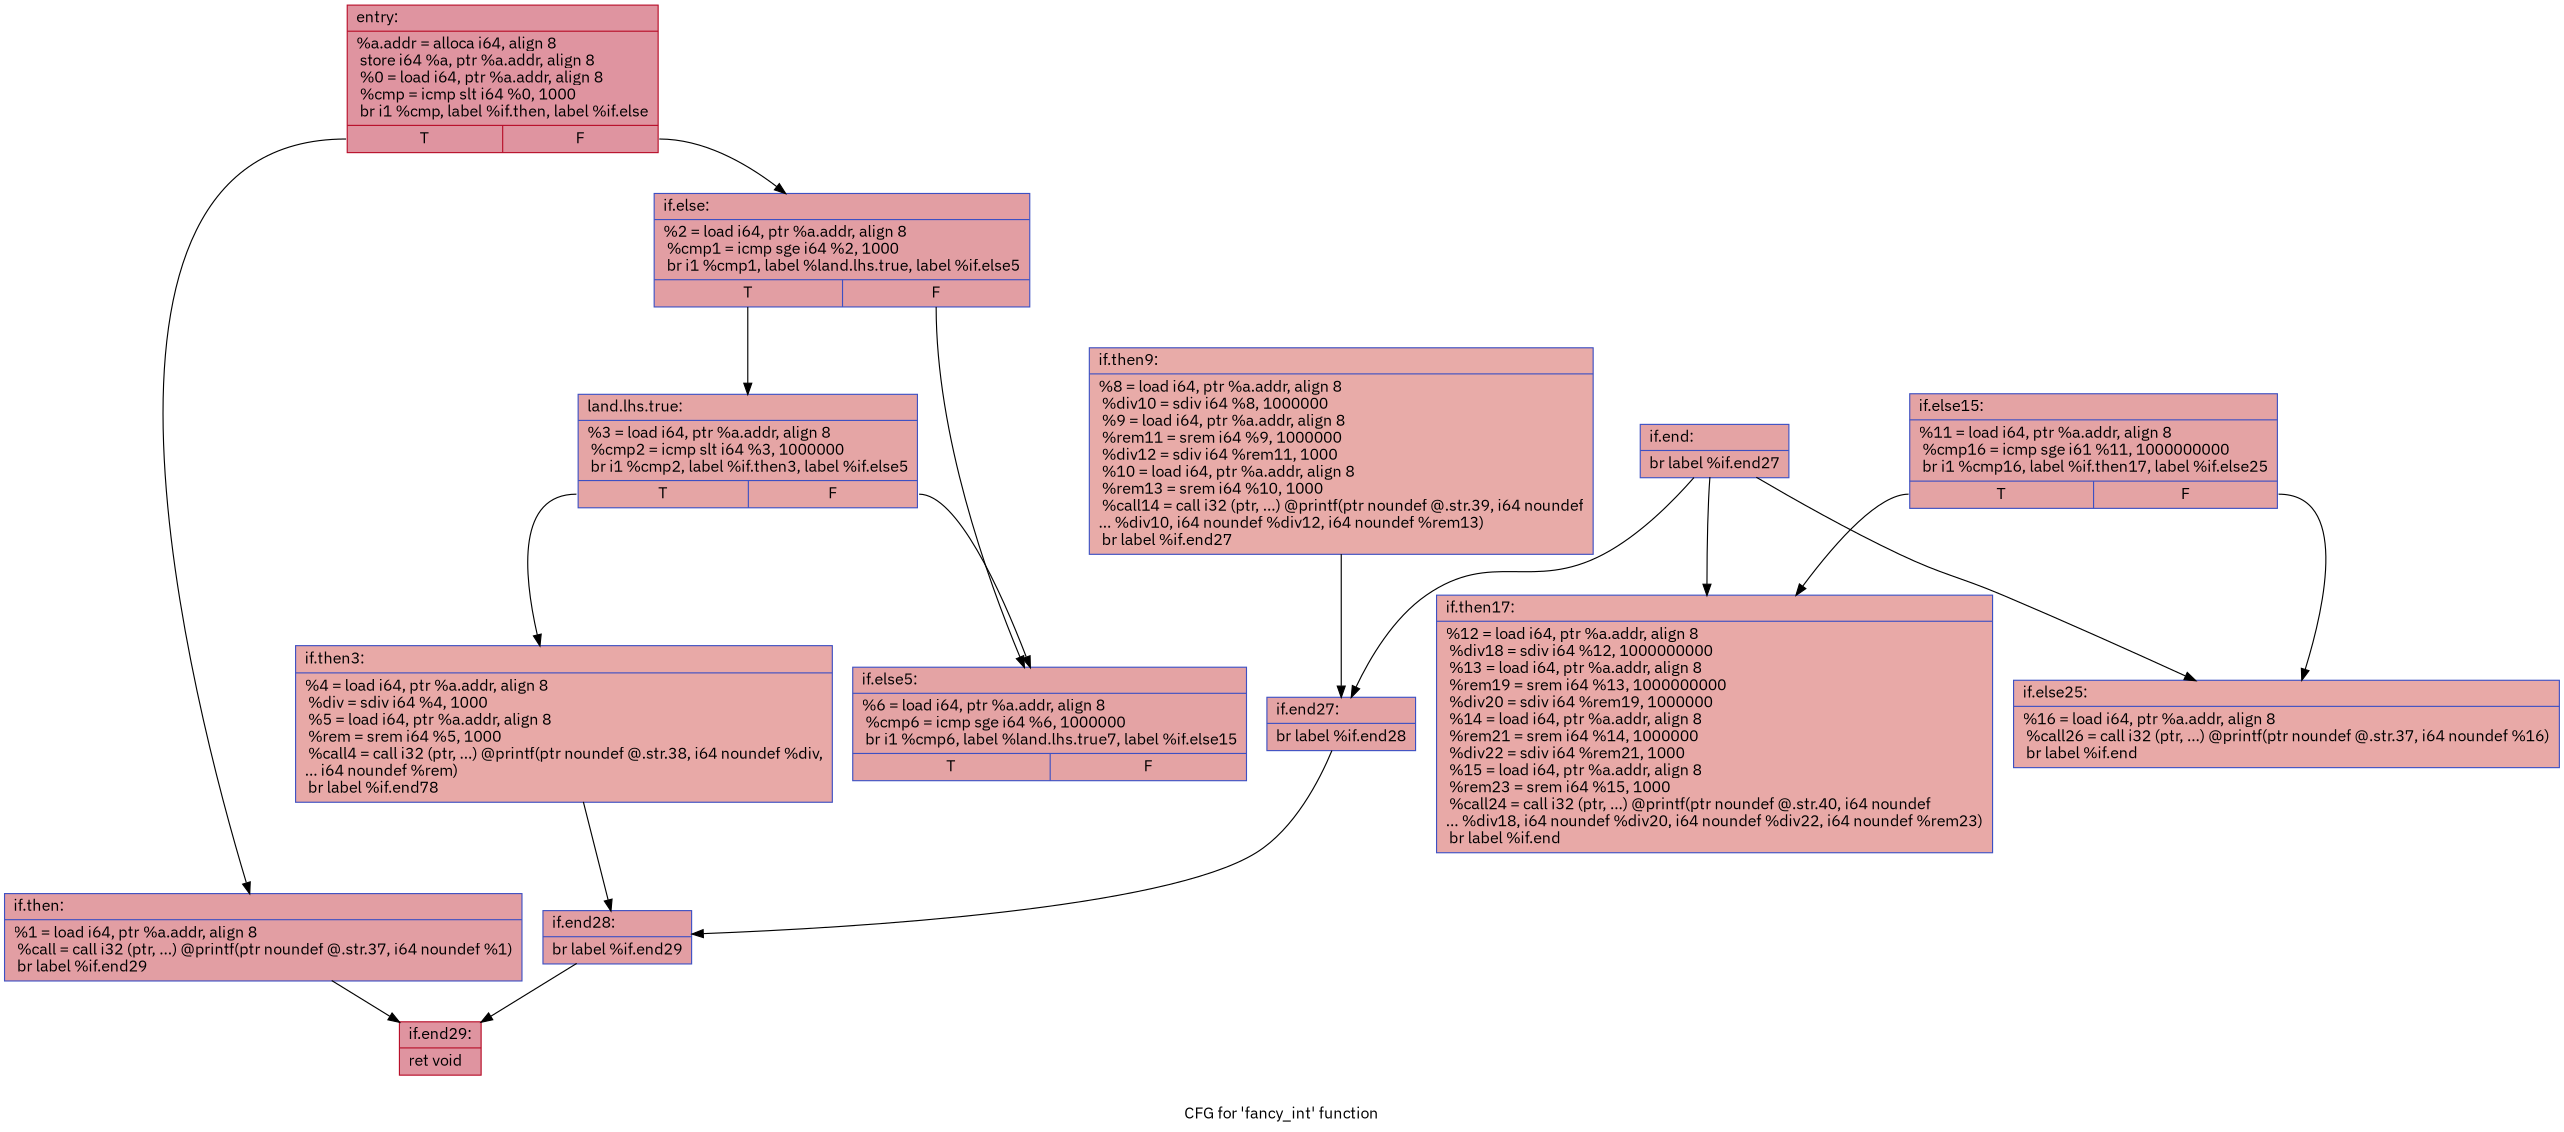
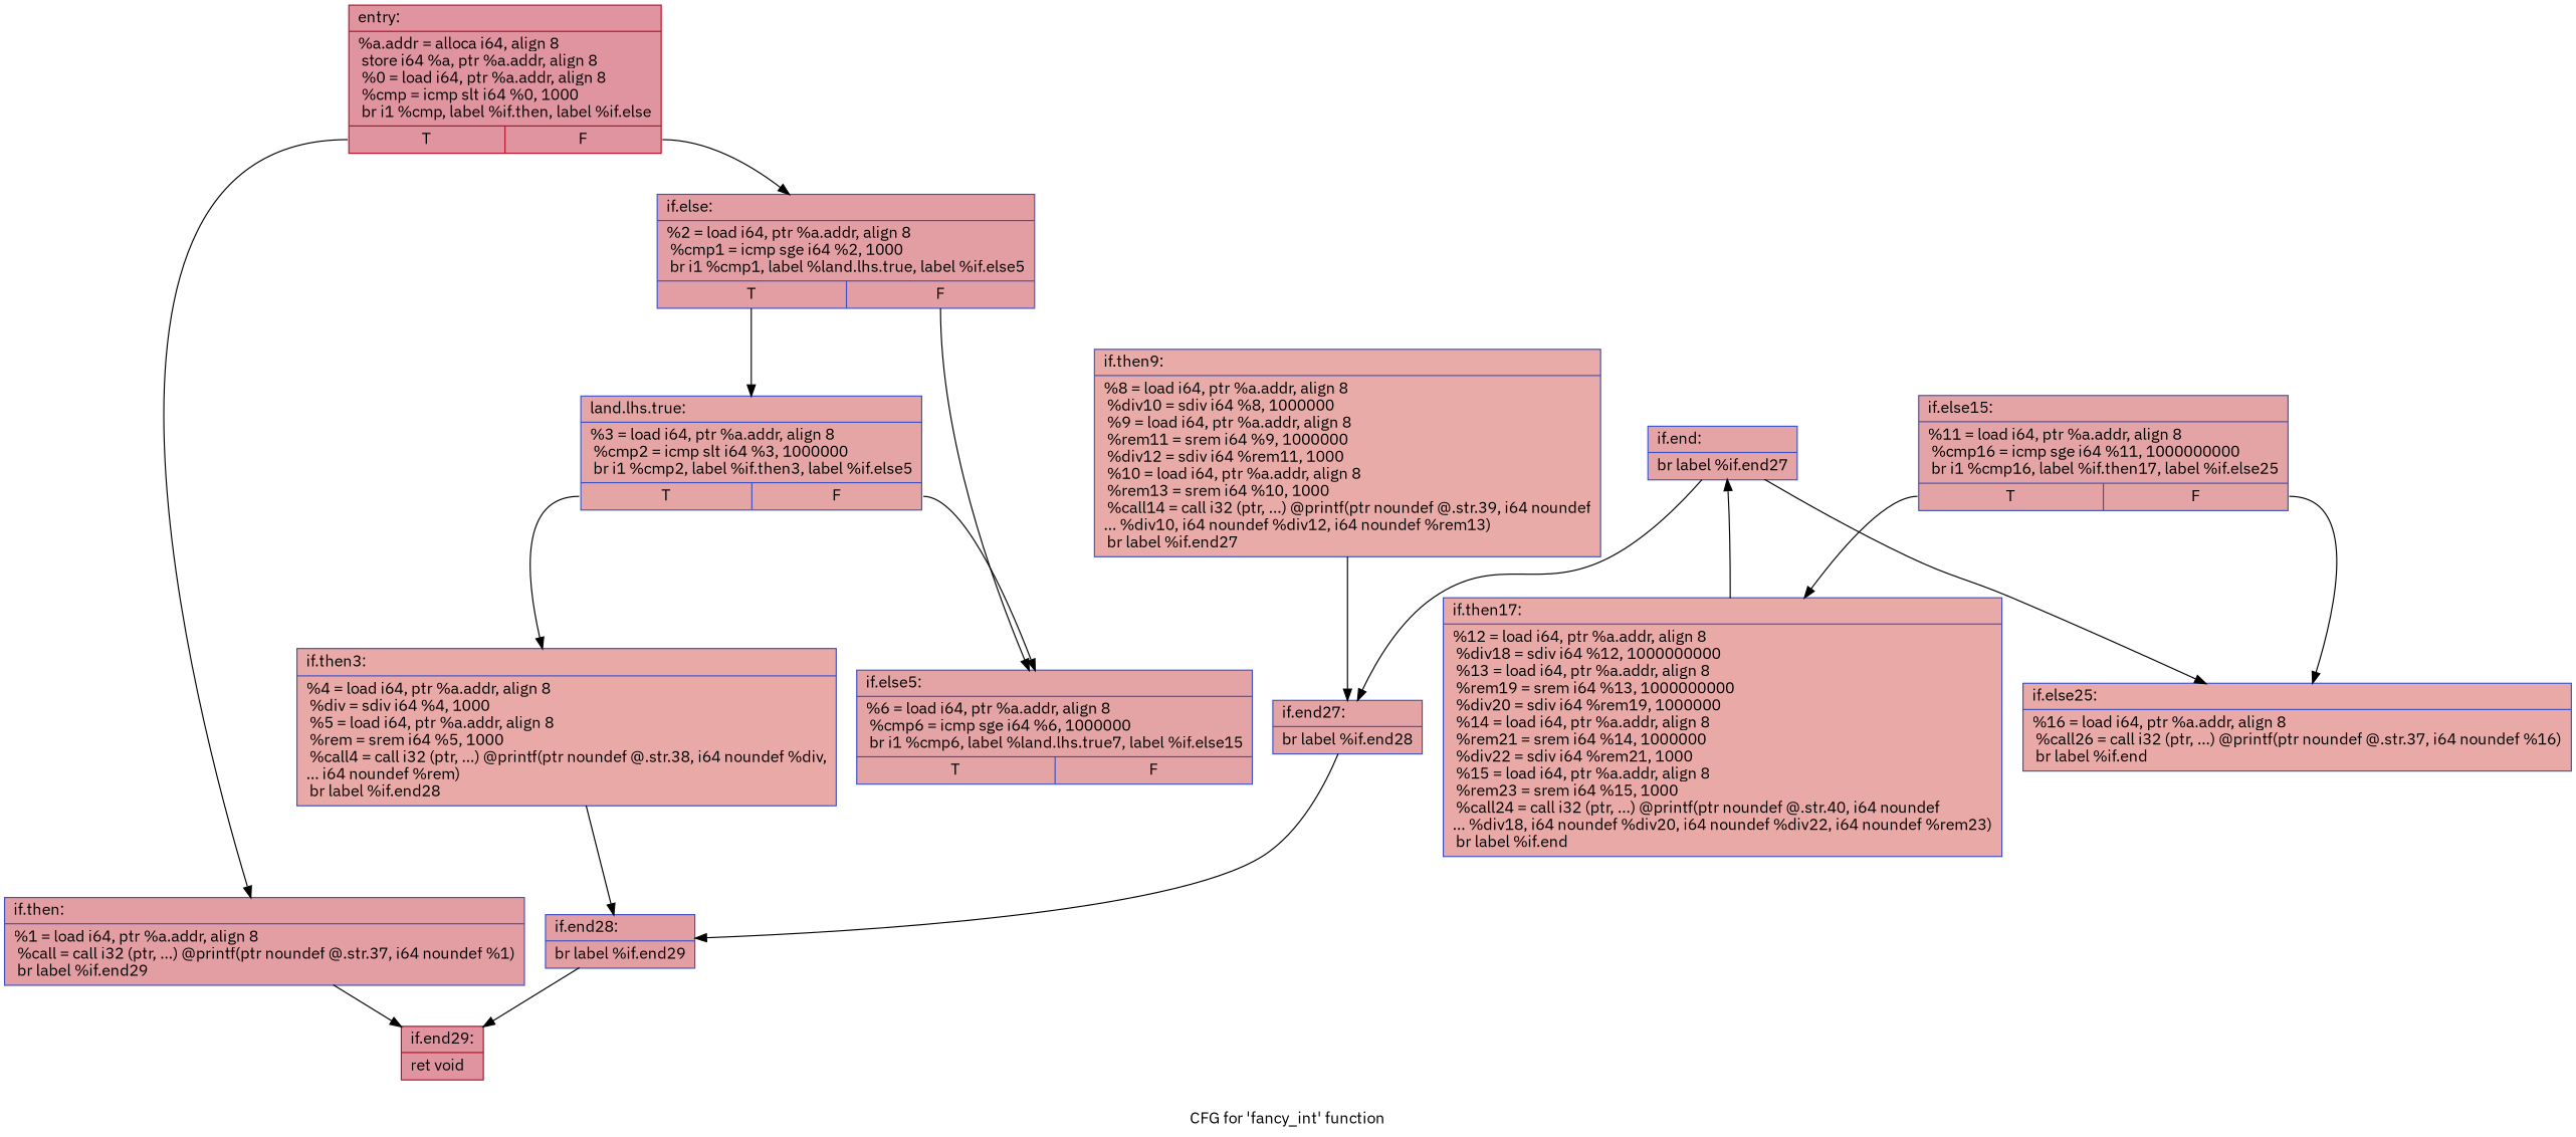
  digraph {
    fontname="IBM Plex Sans"
    label="CFG for 'fancy_int' function"
    node [color="#3d50c3ff" fillcolor="#c32e3170" fontname="IBM Plex Sans" shape=record style=filled]
    edge [fontname="IBM Plex Sans"]
    n1 [color="#b70d28ff" fillcolor="#b70d2870" label="{entry:\l|  %a.addr = alloca i64, align 8\l  store i64 %a, ptr %a.addr, align 8\l  %0 = load i64, ptr %a.addr, align 8\l  %cmp = icmp slt i64 %0, 1000\l  br i1 %cmp, label %if.then, label %if.else\l|{<s0>T|<s1>F}}"]
    n2 [fillcolor="#be242e70" label="{if.then:\l|  %1 = load i64, ptr %a.addr, align 8\l  %call = call i32 (ptr, ...) @printf(ptr noundef @.str.37, i64 noundef %1)\l  br label %if.end29\l}"]
    n3 [fillcolor="#be242e70" label="{if.else:\l|  %2 = load i64, ptr %a.addr, align 8\l  %cmp1 = icmp sge i64 %2, 1000\l  br i1 %cmp1, label %land.lhs.true, label %if.else5\l|{<s0>T|<s1>F}}"]
    n4 [color="#b70d28ff" fillcolor="#b70d2870" label="{if.end29:\l|  ret void\l}"]
    n5 [fillcolor="#c5333470" label="{land.lhs.true:\l|  %3 = load i64, ptr %a.addr, align 8\l  %cmp2 = icmp slt i64 %3, 1000000\l  br i1 %cmp2, label %if.then3, label %if.else5\l|{<s0>T|<s1>F}}"]
    n6 [label="{if.else5:\l|  %6 = load i64, ptr %a.addr, align 8\l  %cmp6 = icmp sge i64 %6, 1000000\l  br i1 %cmp6, label %land.lhs.true7, label %if.else15\l|{<s0>T|<s1>F}}"]
-   n7 [fillcolor="#ca3b3770" label="{if.then3:\l|  %4 = load i64, ptr %a.addr, align 8\l  %div = sdiv i64 %4, 1000\l  %5 = load i64, ptr %a.addr, align 8\l  %rem = srem i64 %5, 1000\l  %call4 = call i32 (ptr, ...) @printf(ptr noundef @.str.38, i64 noundef %div,\l... i64 noundef %rem)\l  br label %if.end78\l}"]
+   n7 [fillcolor="#ca3b3770" label="{if.then3:\l|  %4 = load i64, ptr %a.addr, align 8\l  %div = sdiv i64 %4, 1000\l  %5 = load i64, ptr %a.addr, align 8\l  %rem = srem i64 %5, 1000\l  %call4 = call i32 (ptr, ...) @printf(ptr noundef @.str.38, i64 noundef %div,\l... i64 noundef %rem)\l  br label %if.end28\l}"]
    n8 [fillcolor="#be242e70" label="{if.end28:\l|  br label %if.end29\l}"]
-   n9 [label="{if.else15:\l|  %11 = load i64, ptr %a.addr, align 8\l  %cmp16 = icmp sge i61 %11, 1000000000\l  br i1 %cmp16, label %if.then17, label %if.else25\l|{<s0>T|<s1>F}}"]
+   n9 [label="{if.else15:\l|  %11 = load i64, ptr %a.addr, align 8\l  %cmp16 = icmp sge i64 %11, 1000000000\l  br i1 %cmp16, label %if.then17, label %if.else25\l|{<s0>T|<s1>F}}"]
    n10 [fillcolor="#ca3b3770" label="{if.then17:\l|  %12 = load i64, ptr %a.addr, align 8\l  %div18 = sdiv i64 %12, 1000000000\l  %13 = load i64, ptr %a.addr, align 8\l  %rem19 = srem i64 %13, 1000000000\l  %div20 = sdiv i64 %rem19, 1000000\l  %14 = load i64, ptr %a.addr, align 8\l  %rem21 = srem i64 %14, 1000000\l  %div22 = sdiv i64 %rem21, 1000\l  %15 = load i64, ptr %a.addr, align 8\l  %rem23 = srem i64 %15, 1000\l  %call24 = call i32 (ptr, ...) @printf(ptr noundef @.str.40, i64 noundef\l... %div18, i64 noundef %div20, i64 noundef %div22, i64 noundef %rem23)\l  br label %if.end\l}"]
    n11 [fillcolor="#ca3b3770" label="{if.else25:\l|  %16 = load i64, ptr %a.addr, align 8\l  %call26 = call i32 (ptr, ...) @printf(ptr noundef @.str.37, i64 noundef %16)\l  br label %if.end\l}"]
    n12 [fillcolor="#cc403a70" label="{if.then9:\l|  %8 = load i64, ptr %a.addr, align 8\l  %div10 = sdiv i64 %8, 1000000\l  %9 = load i64, ptr %a.addr, align 8\l  %rem11 = srem i64 %9, 1000000\l  %div12 = sdiv i64 %rem11, 1000\l  %10 = load i64, ptr %a.addr, align 8\l  %rem13 = srem i64 %10, 1000\l  %call14 = call i32 (ptr, ...) @printf(ptr noundef @.str.39, i64 noundef\l... %div10, i64 noundef %div12, i64 noundef %rem13)\l  br label %if.end27\l}"]
    n13 [label="{if.end27:\l|  br label %if.end28\l}"]
    n14 [label="{if.end:\l|  br label %if.end27\l}"]
    n1 -> n2 [tailport=s0]
    n1 -> n3 [tailport=s1]
    n2 -> n4
    n3 -> n5 [tailport=s0]
    n3 -> n6 [tailport=s1]
    n5 -> n6 [tailport=s1]
    n5 -> n7 [tailport=s0]
    n7 -> n8
    n8 -> n4
    n9 -> n10 [tailport=s0]
    n9 -> n11 [tailport=s1]
-   n14 -> n10
+   n10 -> n14
    n12 -> n13
    n13 -> n8
    n14 -> n11
    n14 -> n13
  }
